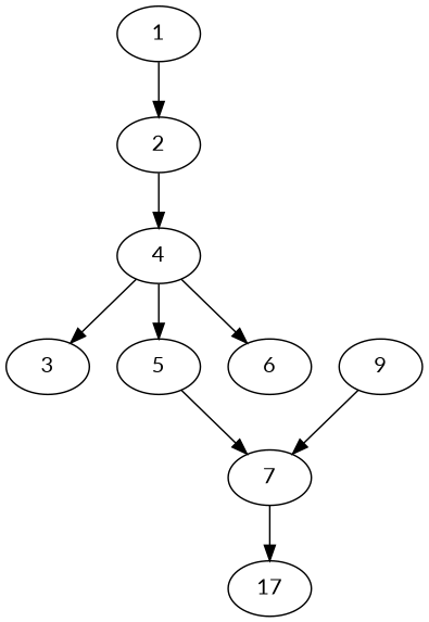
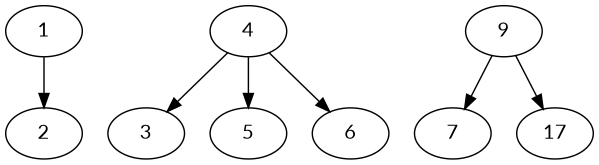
  digraph {
    fontname=Lato
    node [alpha=0.05 fontname=Lato]
    edge [fontname=Lato]
    1 [alpha=0.04 expect_size=35401728]
    2 [alpha=0.00 expect_size=27105280]
    4 [alpha=0.02 expect_size=48176128]
    3 [expect_size=10981376]
    5 [expect_size=21443584]
    6 [alpha=0.13 expect_size=24819712]
    7 [alpha=0.12 expect_size=44773376]
    9 [alpha=0.01 expect_size=8205312]
    n9 [alpha=0.01 expect_size=45500416 label=17]
    1 -> 2
-   2 -> 4
    4 -> 3
    4 -> 5
    4 -> 6
-   5 -> 7
    9 -> 7
-   7 -> n9
+   9 -> n9
  }
